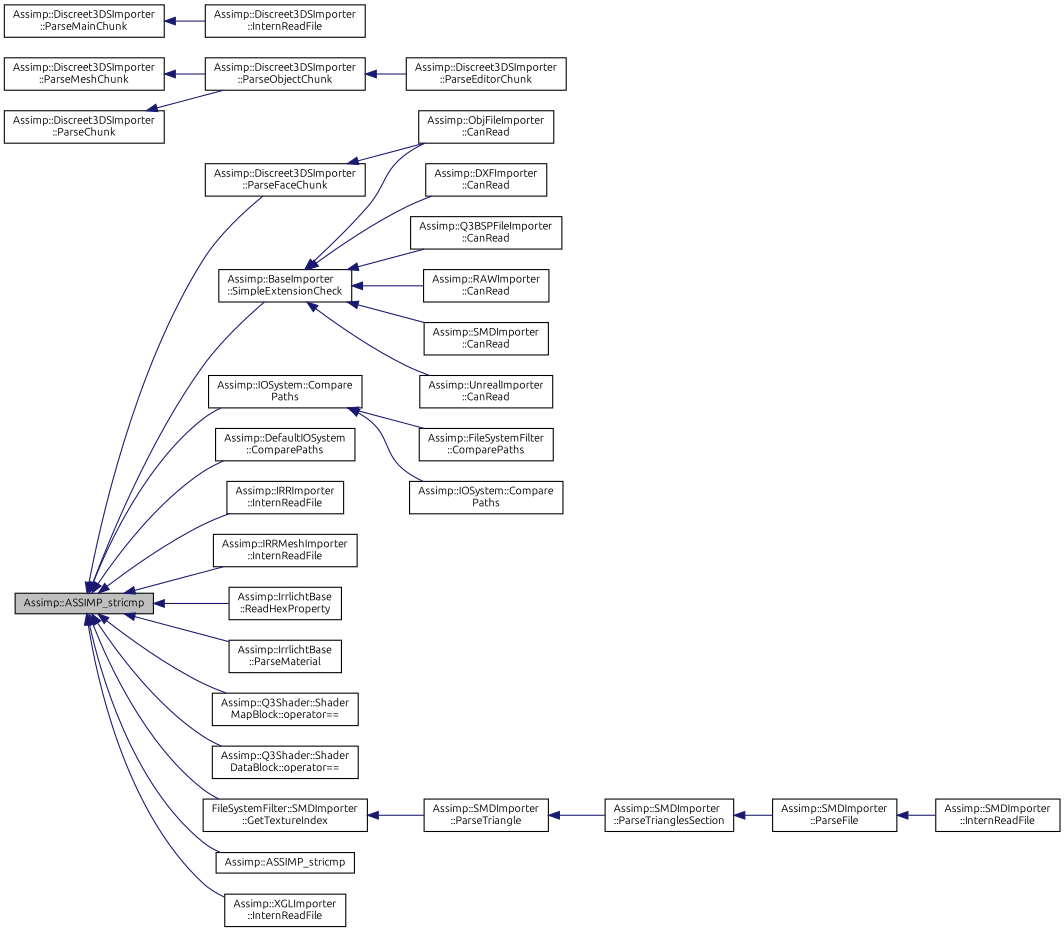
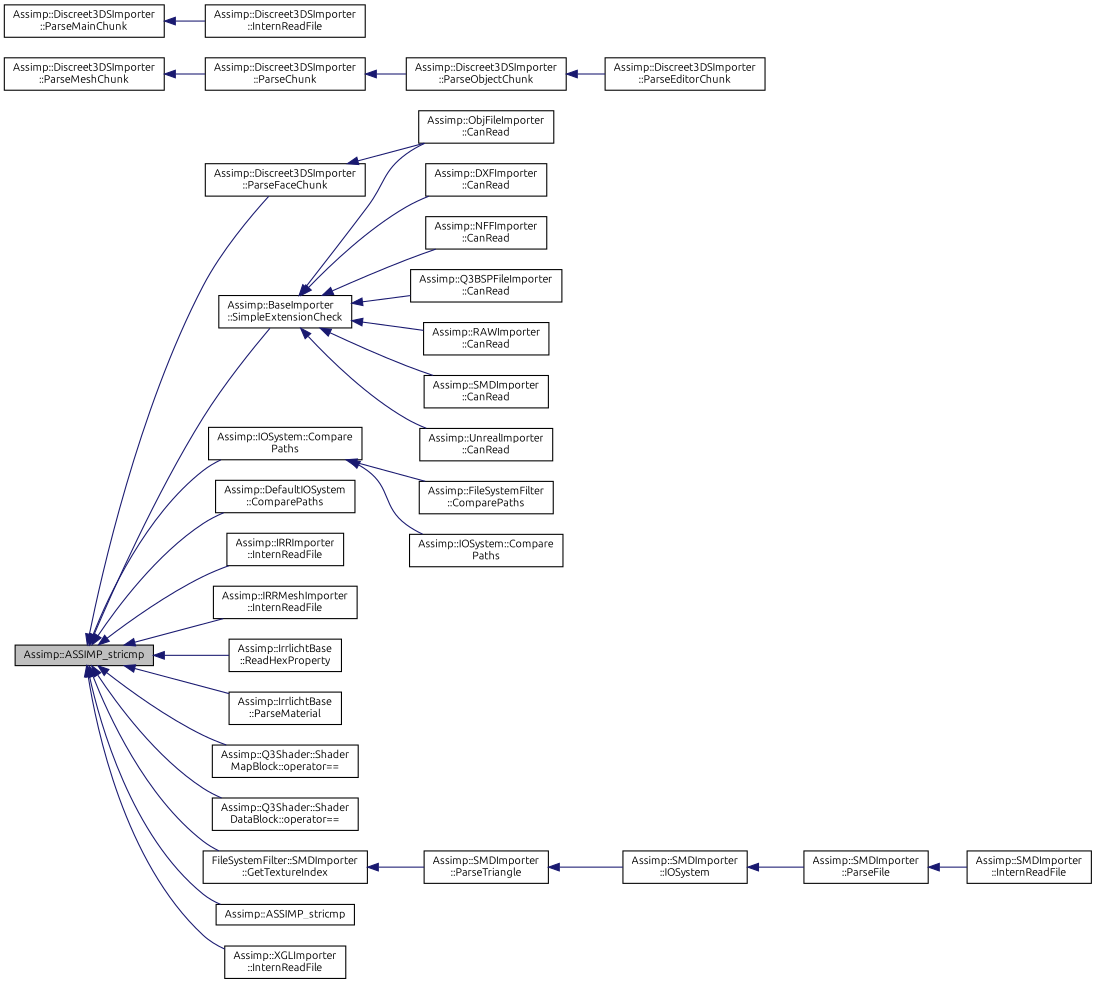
  digraph {
    fontname=Ubuntu
    rankdir=LR
    node [color=black fillcolor=white fontname=Ubuntu fontsize=10 shape=record style=filled]
    edge [color=midnightblue dir=back fontname=Ubuntu fontsize=10 labelfontname=Helvetica labelfontsize=10 style=solid]
    n1 [fillcolor=grey75 fontcolor=black height=0.2 label="Assimp::ASSIMP_stricmp" width=0.4]
    n2 [height=0.2 label="Assimp::Discreet3DSImporter\l::ParseFaceChunk" width=0.4]
    n3 [height=0.2 label="Assimp::BaseImporter\l::SimpleExtensionCheck" width=0.4]
    n4 [height=0.2 label="Assimp::IOSystem::Compare\lPaths" width=0.4]
    n5 [height=0.2 label="Assimp::DefaultIOSystem\l::ComparePaths" width=0.4]
    n6 [height=0.2 label="Assimp::IRRImporter\l::InternReadFile" width=0.4]
    n7 [height=0.2 label="Assimp::IRRMeshImporter\l::InternReadFile" width=0.4]
    n8 [height=0.2 label="Assimp::IrrlichtBase\l::ReadHexProperty" width=0.4]
    n9 [height=0.2 label="Assimp::IrrlichtBase\l::ParseMaterial" width=0.4]
    n10 [height=0.2 label="Assimp::Q3Shader::Shader\lMapBlock::operator==" width=0.4]
    n11 [height=0.2 label="Assimp::Q3Shader::Shader\lDataBlock::operator==" width=0.4]
    n12 [height=0.2 label="FileSystemFilter::SMDImporter\l::GetTextureIndex" width=0.4]
    n13 [height=0.2 label="Assimp::ASSIMP_stricmp" width=0.4]
    n14 [height=0.2 label="Assimp::XGLImporter\l::InternReadFile" width=0.4]
    n15 [height=0.2 label="Assimp::ObjFileImporter\l::CanRead" width=0.4]
    n16 [height=0.2 label="Assimp::DXFImporter\l::CanRead" width=0.4]
+   n17 [height=0.2 label="Assimp::NFFImporter\l::CanRead" width=0.4]
    n18 [height=0.2 label="Assimp::Q3BSPFileImporter\l::CanRead" width=0.4]
    n19 [height=0.2 label="Assimp::RAWImporter\l::CanRead" width=0.4]
    n20 [height=0.2 label="Assimp::SMDImporter\l::CanRead" width=0.4]
    n21 [height=0.2 label="Assimp::UnrealImporter\l::CanRead" width=0.4]
    n22 [height=0.2 label="Assimp::FileSystemFilter\l::ComparePaths" width=0.4]
    n23 [height=0.2 label="Assimp::IOSystem::Compare\lPaths" width=0.4]
    n24 [height=0.2 label="Assimp::SMDImporter\l::ParseTriangle" width=0.4]
    n25 [height=0.2 label="Assimp::Discreet3DSImporter\l::ParseMeshChunk" width=0.4]
    n26 [height=0.2 label="Assimp::Discreet3DSImporter\l::ParseChunk" width=0.4]
    n27 [height=0.2 label="Assimp::Discreet3DSImporter\l::ParseObjectChunk" width=0.4]
    n28 [height=0.2 label="Assimp::Discreet3DSImporter\l::ParseEditorChunk" width=0.4]
    n29 [height=0.2 label="Assimp::Discreet3DSImporter\l::ParseMainChunk" width=0.4]
    n30 [height=0.2 label="Assimp::Discreet3DSImporter\l::InternReadFile" width=0.4]
-   n31 [height=0.2 label="Assimp::SMDImporter\l::ParseTrianglesSection" width=0.4]
+   n31 [height=0.2 label="Assimp::SMDImporter\l::IOSystem" width=0.4]
    n32 [height=0.2 label="Assimp::SMDImporter\l::ParseFile" width=0.4]
    n33 [height=0.2 label="Assimp::SMDImporter\l::InternReadFile" width=0.4]
    n1 -> n2
    n1 -> n3
    n1 -> n4
    n1 -> n5
    n1 -> n6
    n1 -> n7
    n1 -> n8
    n1 -> n9
    n1 -> n10
    n1 -> n11
    n1 -> n12
    n1 -> n13
    n1 -> n14
    n2 -> n15
    n3 -> n15
    n3 -> n16
+   n3 -> n17
    n3 -> n18
    n3 -> n19
    n3 -> n20
    n3 -> n21
    n4 -> n22
    n4 -> n23
    n12 -> n24
    n24 -> n31
-   n25 -> n27
+   n25 -> n26
    n26 -> n27
    n27 -> n28
    n29 -> n30
    n31 -> n32
    n32 -> n33
  }
